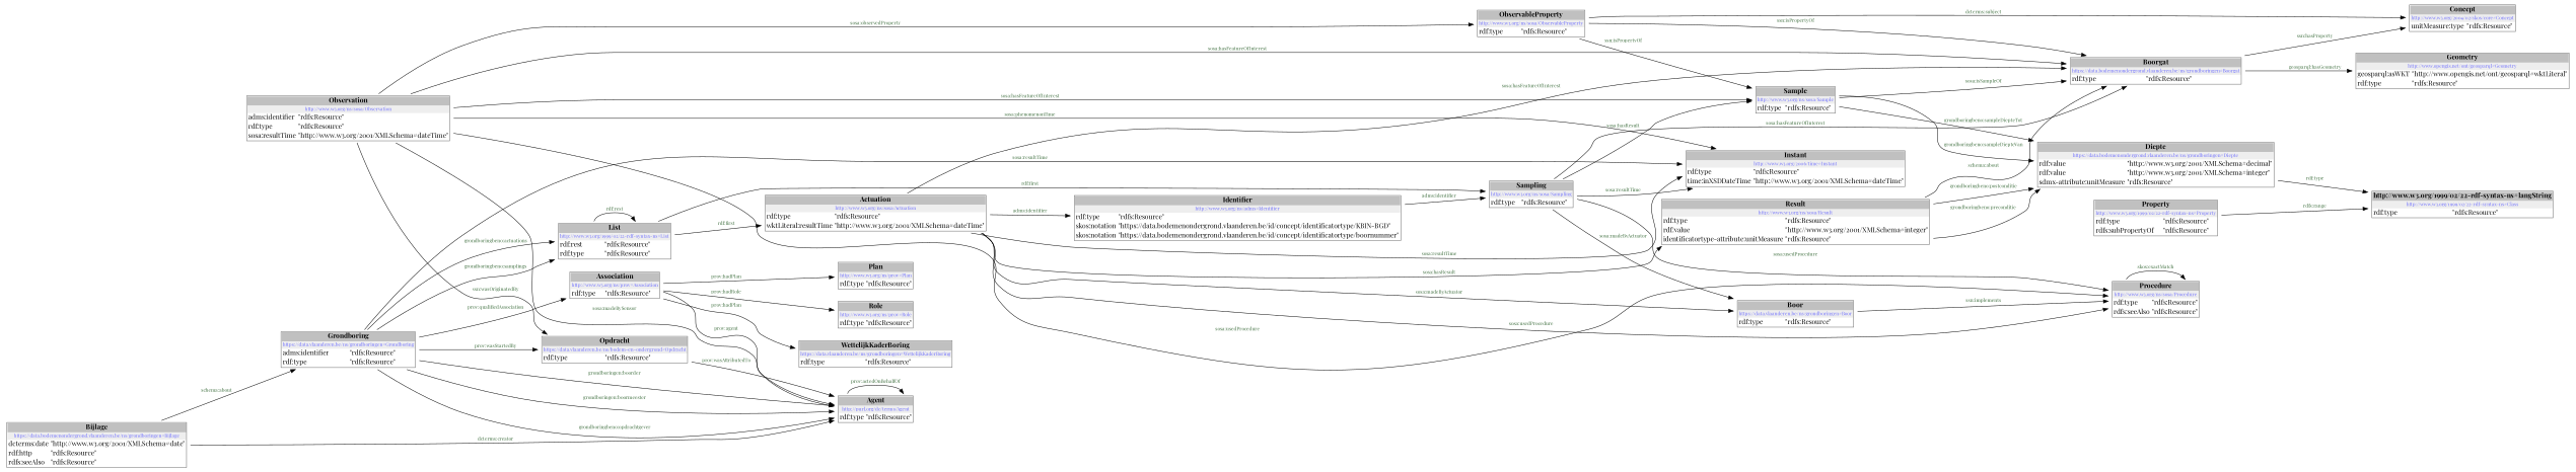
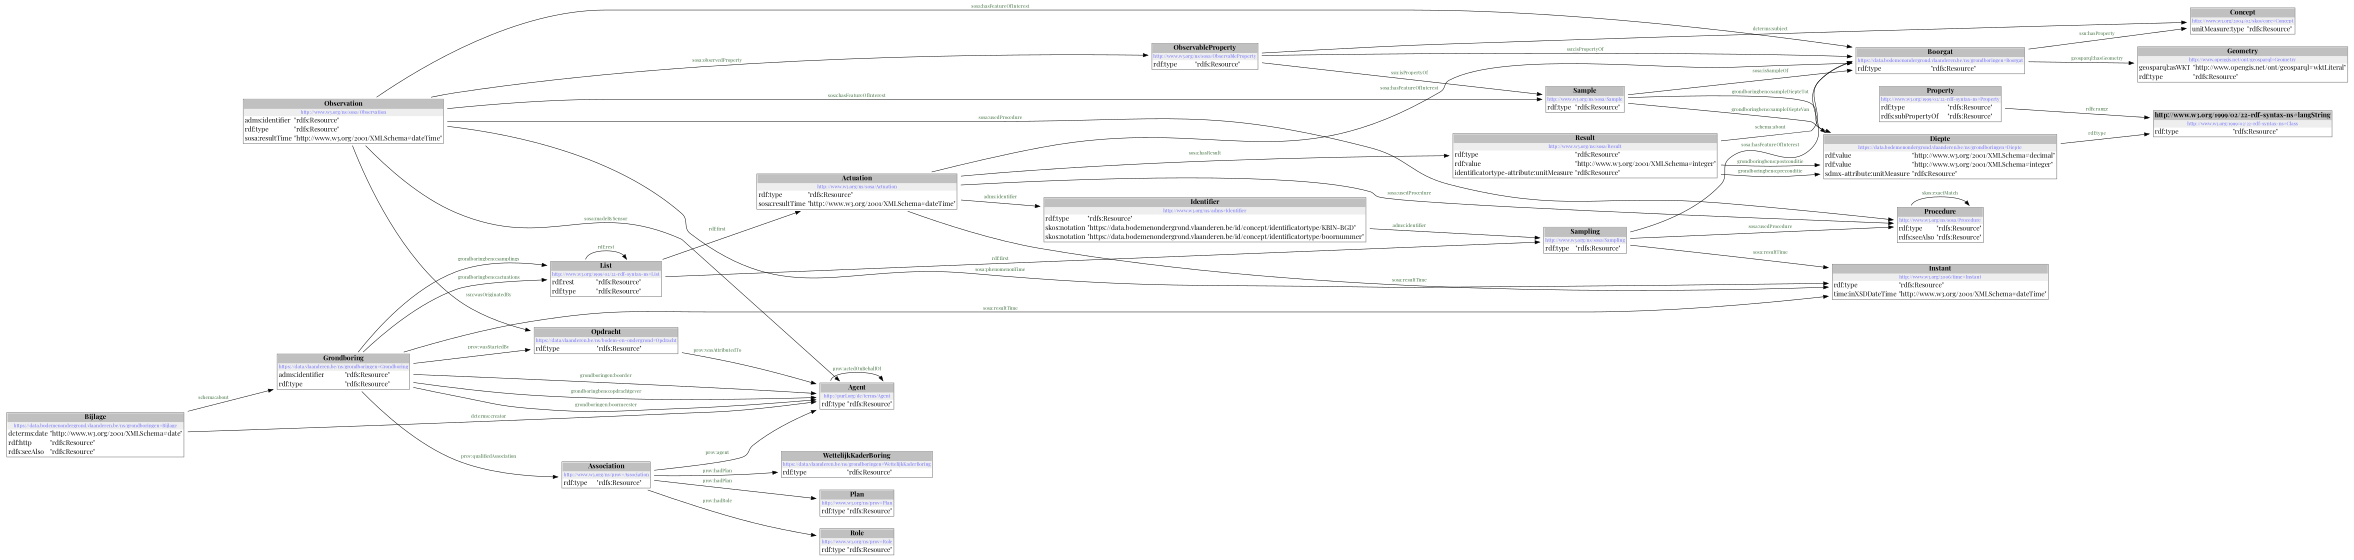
  digraph {
    fontname="Playfair Display"
    rankdir=LR
    node [color=black fontname="Playfair Display" shape=none]
    edge [color=BLACK fontname="Playfair Display"]
    n1 [label=< <table color='#666666' cellborder='0' cellspacing='0' border='1'><tr><td colspan='2' bgcolor='grey'><B>Procedure</B></td></tr><tr><td href='http://www.w3.org/ns/sosa/Procedure' bgcolor='#eeeeee' colspan='2'><font point-size='10' color='#6666ff'>http://www.w3.org/ns/sosa/Procedure</font></td></tr><tr><td align='left'>rdf:type</td><td align='left'>&quot;rdfs:Resource&quot;</td></tr><tr><td align='left'>rdfs:seeAlso</td><td align='left'>&quot;rdfs:Resource&quot;</td></tr></table> >]
    n2 [label=< <table color='#666666' cellborder='0' cellspacing='0' border='1'><tr><td colspan='2' bgcolor='grey'><B>Sample</B></td></tr><tr><td href='http://www.w3.org/ns/sosa/Sample' bgcolor='#eeeeee' colspan='2'><font point-size='10' color='#6666ff'>http://www.w3.org/ns/sosa/Sample</font></td></tr><tr><td align='left'>rdf:type</td><td align='left'>&quot;rdfs:Resource&quot;</td></tr></table> >]
    n3 [label=< <table color='#666666' cellborder='0' cellspacing='0' border='1'><tr><td colspan='2' bgcolor='grey'><B>Diepte</B></td></tr><tr><td href='https://data.bodemenondergrond.vlaanderen.be/ns/grondboringen#Diepte' bgcolor='#eeeeee' colspan='2'><font point-size='10' color='#6666ff'>https://data.bodemenondergrond.vlaanderen.be/ns/grondboringen#Diepte</font></td></tr><tr><td align='left'>rdf:value</td><td align='left'>&quot;http://www.w3.org/2001/XMLSchema#decimal&quot;</td></tr><tr><td align='left'>rdf:value</td><td align='left'>&quot;http://www.w3.org/2001/XMLSchema#integer&quot;</td></tr><tr><td align='left'>sdmx-attribute:unitMeasure</td><td align='left'>&quot;rdfs:Resource&quot;</td></tr></table> >]
    n4 [label=< <table color='#666666' cellborder='0' cellspacing='0' border='1'><tr><td colspan='2' bgcolor='grey'><B>Boorgat</B></td></tr><tr><td href='https://data.bodemenondergrond.vlaanderen.be/ns/grondboringen#Boorgat' bgcolor='#eeeeee' colspan='2'><font point-size='10' color='#6666ff'>https://data.bodemenondergrond.vlaanderen.be/ns/grondboringen#Boorgat</font></td></tr><tr><td align='left'>rdf:type</td><td align='left'>&quot;rdfs:Resource&quot;</td></tr></table> >]
    n5 [label=< <table color='#666666' cellborder='0' cellspacing='0' border='1'><tr><td colspan='2' bgcolor='grey'><B>http://www.w3.org/1999/02/22-rdf-syntax-ns#langString</B></td></tr><tr><td href='http://www.w3.org/1999/02/22-rdf-syntax-ns#Class' bgcolor='#eeeeee' colspan='2'><font point-size='10' color='#6666ff'>http://www.w3.org/1999/02/22-rdf-syntax-ns#Class</font></td></tr><tr><td align='left'>rdf:type</td><td align='left'>&quot;rdfs:Resource&quot;</td></tr></table> >]
    n6 [label=< <table color='#666666' cellborder='0' cellspacing='0' border='1'><tr><td colspan='2' bgcolor='grey'><B>Concept</B></td></tr><tr><td href='http://www.w3.org/2004/02/skos/core#Concept' bgcolor='#eeeeee' colspan='2'><font point-size='10' color='#6666ff'>http://www.w3.org/2004/02/skos/core#Concept</font></td></tr><tr><td align='left'>unitMeasure:type</td><td align='left'>&quot;rdfs:Resource&quot;</td></tr></table> >]
    n7 [label=< <table color='#666666' cellborder='0' cellspacing='0' border='1'><tr><td colspan='2' bgcolor='grey'><B>Geometry</B></td></tr><tr><td href='http://www.opengis.net/ont/geosparql#Geometry' bgcolor='#eeeeee' colspan='2'><font point-size='10' color='#6666ff'>http://www.opengis.net/ont/geosparql#Geometry</font></td></tr><tr><td align='left'>geosparql:asWKT</td><td align='left'>&quot;http://www.opengis.net/ont/geosparql#wktLiteral&quot;</td></tr><tr><td align='left'>rdf:type</td><td align='left'>&quot;rdfs:Resource&quot;</td></tr></table> >]
    n8 [label=< <table color='#666666' cellborder='0' cellspacing='0' border='1'><tr><td colspan='2' bgcolor='grey'><B>Sampling</B></td></tr><tr><td href='http://www.w3.org/ns/sosa/Sampling' bgcolor='#eeeeee' colspan='2'><font point-size='10' color='#6666ff'>http://www.w3.org/ns/sosa/Sampling</font></td></tr><tr><td align='left'>rdf:type</td><td align='left'>&quot;rdfs:Resource&quot;</td></tr></table> >]
-   n9 [label=< <table color='#666666' cellborder='0' cellspacing='0' border='1'><tr><td colspan='2' bgcolor='grey'><B>Boor</B></td></tr><tr><td href='https://data.vlaanderen.be/ns/grondboringen#Boor' bgcolor='#eeeeee' colspan='2'><font point-size='10' color='#6666ff'>https://data.vlaanderen.be/ns/grondboringen#Boor</font></td></tr><tr><td align='left'>rdf:type</td><td align='left'>&quot;rdfs:Resource&quot;</td></tr></table> >]
    n10 [label=< <table color='#666666' cellborder='0' cellspacing='0' border='1'><tr><td colspan='2' bgcolor='grey'><B>Instant</B></td></tr><tr><td href='http://www.w3.org/2006/time#Instant' bgcolor='#eeeeee' colspan='2'><font point-size='10' color='#6666ff'>http://www.w3.org/2006/time#Instant</font></td></tr><tr><td align='left'>rdf:type</td><td align='left'>&quot;rdfs:Resource&quot;</td></tr><tr><td align='left'>time:inXSDDateTime</td><td align='left'>&quot;http://www.w3.org/2001/XMLSchema#dateTime&quot;</td></tr></table> >]
    n11 [label=< <table color='#666666' cellborder='0' cellspacing='0' border='1'><tr><td colspan='2' bgcolor='grey'><B>Identifier</B></td></tr><tr><td href='http://www.w3.org/ns/adms#Identifier' bgcolor='#eeeeee' colspan='2'><font point-size='10' color='#6666ff'>http://www.w3.org/ns/adms#Identifier</font></td></tr><tr><td align='left'>rdf:type</td><td align='left'>&quot;rdfs:Resource&quot;</td></tr><tr><td align='left'>skos:notation</td><td align='left'>&quot;https://data.bodemenondergrond.vlaanderen.be/id/concept/identificatortype/KBIN-BGD&quot;</td></tr><tr><td align='left'>skos:notation</td><td align='left'>&quot;https://data.bodemenondergrond.vlaanderen.be/id/concept/identificatortype/boornummer&quot;</td></tr></table> >]
    n12 [label=< <table color='#666666' cellborder='0' cellspacing='0' border='1'><tr><td colspan='2' bgcolor='grey'><B>Observation</B></td></tr><tr><td href='http://www.w3.org/ns/sosa/Observation' bgcolor='#eeeeee' colspan='2'><font point-size='10' color='#6666ff'>http://www.w3.org/ns/sosa/Observation</font></td></tr><tr><td align='left'>adms:identifier</td><td align='left'>&quot;rdfs:Resource&quot;</td></tr><tr><td align='left'>rdf:type</td><td align='left'>&quot;rdfs:Resource&quot;</td></tr><tr><td align='left'>sosa:resultTime</td><td align='left'>&quot;http://www.w3.org/2001/XMLSchema#dateTime&quot;</td></tr></table> >]
    n13 [label=< <table color='#666666' cellborder='0' cellspacing='0' border='1'><tr><td colspan='2' bgcolor='grey'><B>Agent</B></td></tr><tr><td href='http://purl.org/dc/terms/Agent' bgcolor='#eeeeee' colspan='2'><font point-size='10' color='#6666ff'>http://purl.org/dc/terms/Agent</font></td></tr><tr><td align='left'>rdf:type</td><td align='left'>&quot;rdfs:Resource&quot;</td></tr></table> >]
    n14 [label=< <table color='#666666' cellborder='0' cellspacing='0' border='1'><tr><td colspan='2' bgcolor='grey'><B>Opdracht</B></td></tr><tr><td href='https://data.vlaanderen.be/ns/bodem-en-ondergrond#Opdracht' bgcolor='#eeeeee' colspan='2'><font point-size='10' color='#6666ff'>https://data.vlaanderen.be/ns/bodem-en-ondergrond#Opdracht</font></td></tr><tr><td align='left'>rdf:type</td><td align='left'>&quot;rdfs:Resource&quot;</td></tr></table> >]
    n15 [label=< <table color='#666666' cellborder='0' cellspacing='0' border='1'><tr><td colspan='2' bgcolor='grey'><B>ObservableProperty</B></td></tr><tr><td href='http://www.w3.org/ns/sosa/ObservableProperty' bgcolor='#eeeeee' colspan='2'><font point-size='10' color='#6666ff'>http://www.w3.org/ns/sosa/ObservableProperty</font></td></tr><tr><td align='left'>rdf:type</td><td align='left'>&quot;rdfs:Resource&quot;</td></tr></table> >]
    n16 [label=< <table color='#666666' cellborder='0' cellspacing='0' border='1'><tr><td colspan='2' bgcolor='grey'><B>Result</B></td></tr><tr><td href='http://www.w3.org/ns/sosa/Result' bgcolor='#eeeeee' colspan='2'><font point-size='10' color='#6666ff'>http://www.w3.org/ns/sosa/Result</font></td></tr><tr><td align='left'>rdf:type</td><td align='left'>&quot;rdfs:Resource&quot;</td></tr><tr><td align='left'>rdf:value</td><td align='left'>&quot;http://www.w3.org/2001/XMLSchema#integer&quot;</td></tr><tr><td align='left'>identificatortype-attribute:unitMeasure</td><td align='left'>&quot;rdfs:Resource&quot;</td></tr></table> >]
-   n17 [label=< <table color='#666666' cellborder='0' cellspacing='0' border='1'><tr><td colspan='2' bgcolor='grey'><B>Actuation</B></td></tr><tr><td href='http://www.w3.org/ns/sosa/Actuation' bgcolor='#eeeeee' colspan='2'><font point-size='10' color='#6666ff'>http://www.w3.org/ns/sosa/Actuation</font></td></tr><tr><td align='left'>rdf:type</td><td align='left'>&quot;rdfs:Resource&quot;</td></tr><tr><td align='left'>wktLiteral:resultTime</td><td align='left'>&quot;http://www.w3.org/2001/XMLSchema#dateTime&quot;</td></tr></table> >]
+   n17 [label=< <table color='#666666' cellborder='0' cellspacing='0' border='1'><tr><td colspan='2' bgcolor='grey'><B>Actuation</B></td></tr><tr><td href='http://www.w3.org/ns/sosa/Actuation' bgcolor='#eeeeee' colspan='2'><font point-size='10' color='#6666ff'>http://www.w3.org/ns/sosa/Actuation</font></td></tr><tr><td align='left'>rdf:type</td><td align='left'>&quot;rdfs:Resource&quot;</td></tr><tr><td align='left'>sosa:resultTime</td><td align='left'>&quot;http://www.w3.org/2001/XMLSchema#dateTime&quot;</td></tr></table> >]
    n18 [label=< <table color='#666666' cellborder='0' cellspacing='0' border='1'><tr><td colspan='2' bgcolor='grey'><B>Association</B></td></tr><tr><td href='http://www.w3.org/ns/prov#Association' bgcolor='#eeeeee' colspan='2'><font point-size='10' color='#6666ff'>http://www.w3.org/ns/prov#Association</font></td></tr><tr><td align='left'>rdf:type</td><td align='left'>&quot;rdfs:Resource&quot;</td></tr></table> >]
    n19 [label=< <table color='#666666' cellborder='0' cellspacing='0' border='1'><tr><td colspan='2' bgcolor='grey'><B>WettelijkKaderBoring</B></td></tr><tr><td href='https://data.vlaanderen.be/ns/grondboringen#WettelijkKaderBoring' bgcolor='#eeeeee' colspan='2'><font point-size='10' color='#6666ff'>https://data.vlaanderen.be/ns/grondboringen#WettelijkKaderBoring</font></td></tr><tr><td align='left'>rdf:type</td><td align='left'>&quot;rdfs:Resource&quot;</td></tr></table> >]
    n20 [label=< <table color='#666666' cellborder='0' cellspacing='0' border='1'><tr><td colspan='2' bgcolor='grey'><B>Plan</B></td></tr><tr><td href='http://www.w3.org/ns/prov#Plan' bgcolor='#eeeeee' colspan='2'><font point-size='10' color='#6666ff'>http://www.w3.org/ns/prov#Plan</font></td></tr><tr><td align='left'>rdf:type</td><td align='left'>&quot;rdfs:Resource&quot;</td></tr></table> >]
    n21 [label=< <table color='#666666' cellborder='0' cellspacing='0' border='1'><tr><td colspan='2' bgcolor='grey'><B>Role</B></td></tr><tr><td href='http://www.w3.org/ns/prov#Role' bgcolor='#eeeeee' colspan='2'><font point-size='10' color='#6666ff'>http://www.w3.org/ns/prov#Role</font></td></tr><tr><td align='left'>rdf:type</td><td align='left'>&quot;rdfs:Resource&quot;</td></tr></table> >]
    n22 [label=< <table color='#666666' cellborder='0' cellspacing='0' border='1'><tr><td colspan='2' bgcolor='grey'><B>Grondboring</B></td></tr><tr><td href='https://data.vlaanderen.be/ns/grondboringen#Grondboring' bgcolor='#eeeeee' colspan='2'><font point-size='10' color='#6666ff'>https://data.vlaanderen.be/ns/grondboringen#Grondboring</font></td></tr><tr><td align='left'>adms:identifier</td><td align='left'>&quot;rdfs:Resource&quot;</td></tr><tr><td align='left'>rdf:type</td><td align='left'>&quot;rdfs:Resource&quot;</td></tr></table> >]
    n23 [label=< <table color='#666666' cellborder='0' cellspacing='0' border='1'><tr><td colspan='2' bgcolor='grey'><B>List</B></td></tr><tr><td href='http://www.w3.org/1999/02/22-rdf-syntax-ns#List' bgcolor='#eeeeee' colspan='2'><font point-size='10' color='#6666ff'>http://www.w3.org/1999/02/22-rdf-syntax-ns#List</font></td></tr><tr><td align='left'>rdf:rest</td><td align='left'>&quot;rdfs:Resource&quot;</td></tr><tr><td align='left'>rdf:type</td><td align='left'>&quot;rdfs:Resource&quot;</td></tr></table> >]
    n24 [label=< <table color='#666666' cellborder='0' cellspacing='0' border='1'><tr><td colspan='2' bgcolor='grey'><B>Bijlage</B></td></tr><tr><td href='https://data.bodemenondergrond.vlaanderen.be/ns/grondboringen#Bijlage' bgcolor='#eeeeee' colspan='2'><font point-size='10' color='#6666ff'>https://data.bodemenondergrond.vlaanderen.be/ns/grondboringen#Bijlage</font></td></tr><tr><td align='left'>dcterms:date</td><td align='left'>&quot;http://www.w3.org/2001/XMLSchema#date&quot;</td></tr><tr><td align='left'>rdf:http</td><td align='left'>&quot;rdfs:Resource&quot;</td></tr><tr><td align='left'>rdfs:seeAlso</td><td align='left'>&quot;rdfs:Resource&quot;</td></tr></table> >]
    n25 [label=< <table color='#666666' cellborder='0' cellspacing='0' border='1'><tr><td colspan='2' bgcolor='grey'><B>Property</B></td></tr><tr><td href='http://www.w3.org/1999/02/22-rdf-syntax-ns#Property' bgcolor='#eeeeee' colspan='2'><font point-size='10' color='#6666ff'>http://www.w3.org/1999/02/22-rdf-syntax-ns#Property</font></td></tr><tr><td align='left'>rdf:type</td><td align='left'>&quot;rdfs:Resource&quot;</td></tr><tr><td align='left'>rdfs:subPropertyOf</td><td align='left'>&quot;rdfs:Resource&quot;</td></tr></table> >]
    n1 -> n1 [label=< <font point-size='10' color='#336633'>skos:exactMatch</font> >]
    n2 -> n3 [label=< <font point-size='10' color='#336633'>grondboringbeno:sampleDiepteTot</font> >]
    n2 -> n3 [label=< <font point-size='10' color='#336633'>grondboringbeno:sampleDiepteVan</font> >]
    n2 -> n4 [label=< <font point-size='10' color='#336633'>sosa:isSampleOf</font> >]
    n3 -> n5 [label=< <font point-size='10' color='#336633'>rdf:type</font> >]
    n4 -> n6 [label=< <font point-size='10' color='#336633'>ssn:hasProperty</font> >]
    n4 -> n7 [label=< <font point-size='10' color='#336633'>geosparql:hasGeometry</font> >]
    n8 -> n1 [label=< <font point-size='10' color='#336633'>sosa:usedProcedure</font> >]
-   n8 -> n2 [label=< <font point-size='10' color='#336633'>sosa:hasResult</font> >]
    n8 -> n4 [label=< <font point-size='10' color='#336633'>sosa:hasFeatureOfInterest</font> >]
-   n8 -> n9 [label=< <font point-size='10' color='#336633'>sosa:madeByActuator</font> >]
    n8 -> n10 [label=< <font point-size='10' color='#336633'>sosa:resultTime</font> >]
-   n9 -> n1 [label=< <font point-size='10' color='#336633'>ssn:implements</font> >]
    n11 -> n8 [label=< <font point-size='10' color='#336633'>adms:identifier</font> >]
    n12 -> n1 [label=< <font point-size='10' color='#336633'>sosa:usedProcedure</font> >]
    n12 -> n2 [label=< <font point-size='10' color='#336633'>sosa:hasFeatureOfInterest</font> >]
    n12 -> n4 [label=< <font point-size='10' color='#336633'>sosa:hasFeatureOfInterest</font> >]
    n12 -> n10 [label=< <font point-size='10' color='#336633'>sosa:phenomenonTime</font> >]
    n12 -> n13 [label=< <font point-size='10' color='#336633'>sosa:madeBySensor</font> >]
    n12 -> n14 [label=< <font point-size='10' color='#336633'>ssn:wasOriginatedBy</font> >]
    n12 -> n15 [label=< <font point-size='10' color='#336633'>sosa:observedProperty</font> >]
    n13 -> n13 [label=< <font point-size='10' color='#336633'>prov:actedOnBehalfOf</font> >]
    n14 -> n13 [label=< <font point-size='10' color='#336633'>prov:wasAttributedTo</font> >]
    n15 -> n2 [label=< <font point-size='10' color='#336633'>ssn:isPropertyOf</font> >]
    n15 -> n4 [label=< <font point-size='10' color='#336633'>ssn:isPropertyOf</font> >]
    n15 -> n6 [label=< <font point-size='10' color='#336633'>dcterms:subject</font> >]
    n16 -> n3 [label=< <font point-size='10' color='#336633'>grondboringbeno:postconditie</font> >]
    n16 -> n3 [label=< <font point-size='10' color='#336633'>grondboringbeno:preconditie</font> >]
    n16 -> n4 [label=< <font point-size='10' color='#336633'>schema:about</font> >]
    n17 -> n1 [label=< <font point-size='10' color='#336633'>sosa:usedProcedure</font> >]
    n17 -> n4 [label=< <font point-size='10' color='#336633'>sosa:hasFeatureOfInterest</font> >]
-   n17 -> n9 [label=< <font point-size='10' color='#336633'>sosa:madeByActuator</font> >]
    n17 -> n10 [label=< <font point-size='10' color='#336633'>sosa:resultTime</font> >]
    n17 -> n11 [label=< <font point-size='10' color='#336633'>adms:identifier</font> >]
    n17 -> n16 [label=< <font point-size='10' color='#336633'>sosa:hasResult</font> >]
    n18 -> n13 [label=< <font point-size='10' color='#336633'>prov:agent</font> >]
    n18 -> n19 [label=< <font point-size='10' color='#336633'>prov:hadPlan</font> >]
    n18 -> n20 [label=< <font point-size='10' color='#336633'>prov:hadPlan</font> >]
    n18 -> n21 [label=< <font point-size='10' color='#336633'>prov:hadRole</font> >]
    n22 -> n10 [label=< <font point-size='10' color='#336633'>sosa:resultTime</font> >]
    n22 -> n13 [label=< <font point-size='10' color='#336633'>grondboringen:boorder</font> >]
    n22 -> n13 [label=< <font point-size='10' color='#336633'>grondboringbeno:opdrachtgever</font> >]
    n22 -> n13 [label=< <font point-size='10' color='#336633'>grondboringen:boormeester</font> >]
    n22 -> n14 [label=< <font point-size='10' color='#336633'>prov:wasStartedBy</font> >]
    n22 -> n18 [label=< <font point-size='10' color='#336633'>prov:qualifiedAssociation</font> >]
    n22 -> n23 [label=< <font point-size='10' color='#336633'>grondboringbeno:actuations</font> >]
    n22 -> n23 [label=< <font point-size='10' color='#336633'>grondboringbeno:samplings</font> >]
    n23 -> n8 [label=< <font point-size='10' color='#336633'>rdf:first</font> >]
    n23 -> n17 [label=< <font point-size='10' color='#336633'>rdf:first</font> >]
    n23 -> n23 [label=< <font point-size='10' color='#336633'>rdf:rest</font> >]
    n24 -> n13 [label=< <font point-size='10' color='#336633'>dcterms:creator</font> >]
    n24 -> n22 [label=< <font point-size='10' color='#336633'>schema:about</font> >]
    n25 -> n5 [label=< <font point-size='10' color='#336633'>rdfs:range</font> >]
  }
